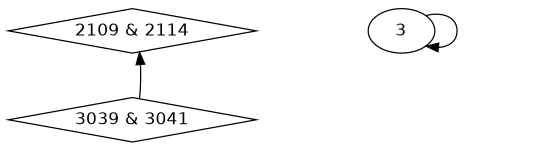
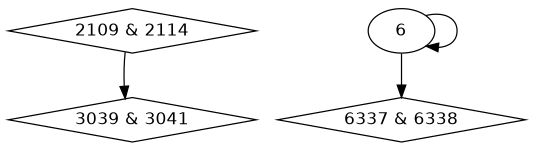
  digraph {
    fontname="DejaVu Sans"
    node [fontname="DejaVu Sans" shape=diamond]
    edge [fontname="DejaVu Sans"]
    n1 [label="2109 & 2114"]
    n2 [label="3039 & 3041"]
-   3 [shape=""]
-   n2 -> n1
+   n3 [label="6337 & 6338"]
+   3 [label=6 shape=""]
+   n1 -> n2
+   3 -> n3
    3 -> 3
  }
